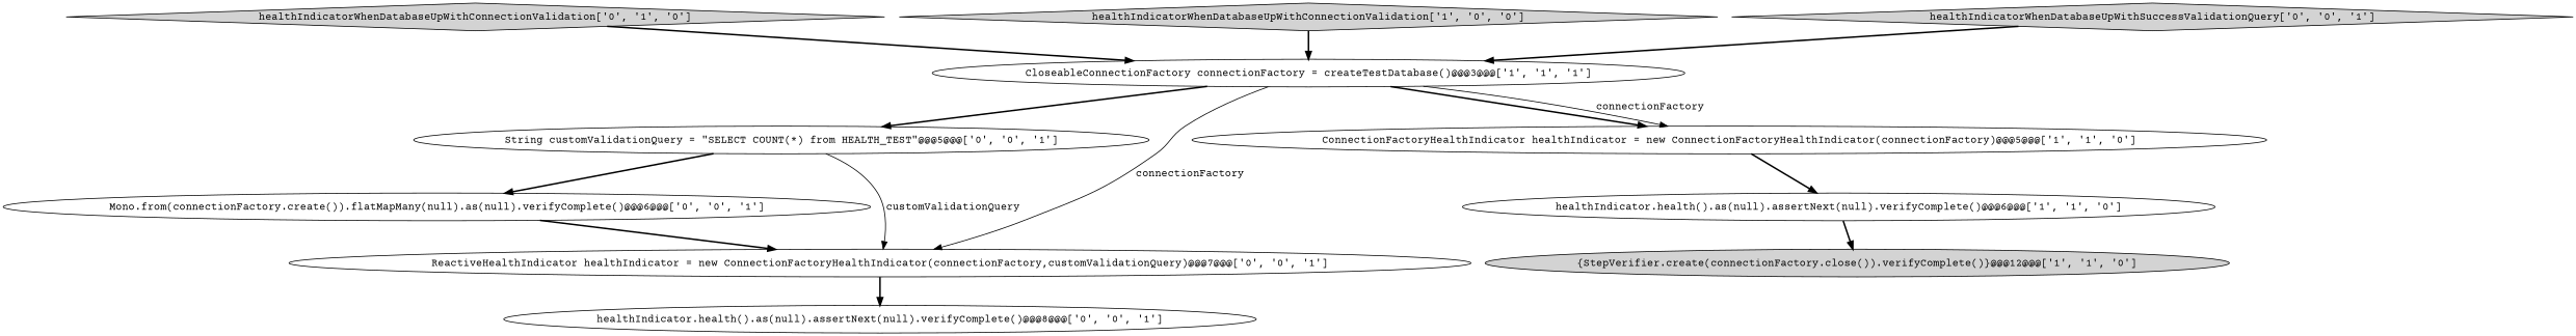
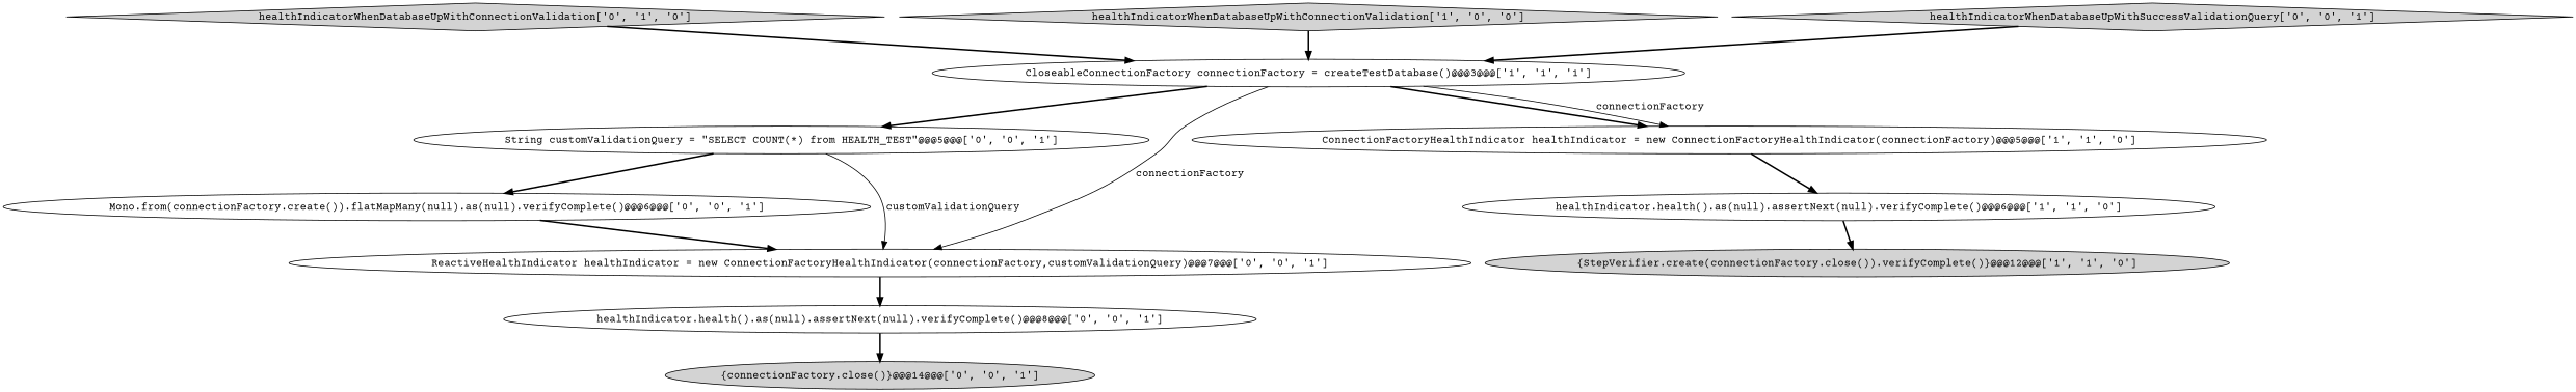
  digraph {
    fontname="Courier Prime"
    node [fillcolor=white shape=ellipse style=filled fontname="Courier Prime"]
    edge [style=bold fontname="Courier Prime"]
    n1 [label="String customValidationQuery = \"SELECT COUNT(*) from HEALTH_TEST\"@@@5@@@['0', '0', '1']"]
    n2 [label="Mono.from(connectionFactory.create()).flatMapMany(null).as(null).verifyComplete()@@@6@@@['0', '0', '1']"]
    n3 [label="ReactiveHealthIndicator healthIndicator = new ConnectionFactoryHealthIndicator(connectionFactory,customValidationQuery)@@@7@@@['0', '0', '1']"]
    n4 [fillcolor=lightgray label="healthIndicatorWhenDatabaseUpWithConnectionValidation['0', '1', '0']" shape=diamond]
    n5 [label="CloseableConnectionFactory connectionFactory = createTestDatabase()@@@3@@@['1', '1', '1']"]
+   n6 [fillcolor=lightgray label="{connectionFactory.close()}@@@14@@@['0', '0', '1']"]
    n7 [label="healthIndicator.health().as(null).assertNext(null).verifyComplete()@@@8@@@['0', '0', '1']"]
    n8 [fillcolor=lightgray label="healthIndicatorWhenDatabaseUpWithConnectionValidation['1', '0', '0']" shape=diamond]
    n9 [label="ConnectionFactoryHealthIndicator healthIndicator = new ConnectionFactoryHealthIndicator(connectionFactory)@@@5@@@['1', '1', '0']"]
    n10 [label="healthIndicator.health().as(null).assertNext(null).verifyComplete()@@@6@@@['1', '1', '0']"]
    n11 [fillcolor=lightgray label="{StepVerifier.create(connectionFactory.close()).verifyComplete()}@@@12@@@['1', '1', '0']"]
    n12 [fillcolor=lightgray label="healthIndicatorWhenDatabaseUpWithSuccessValidationQuery['0', '0', '1']" shape=diamond]
    n1 -> n2
    n1 -> n3 [label=customValidationQuery style=solid]
    n2 -> n3
    n3 -> n7
    n4 -> n5
    n5 -> n1
    n5 -> n3 [label=connectionFactory style=solid]
    n5 -> n9
    n5 -> n9 [label=connectionFactory style=solid]
+   n7 -> n6
    n8 -> n5
    n9 -> n10
    n10 -> n11
    n12 -> n5
  }
